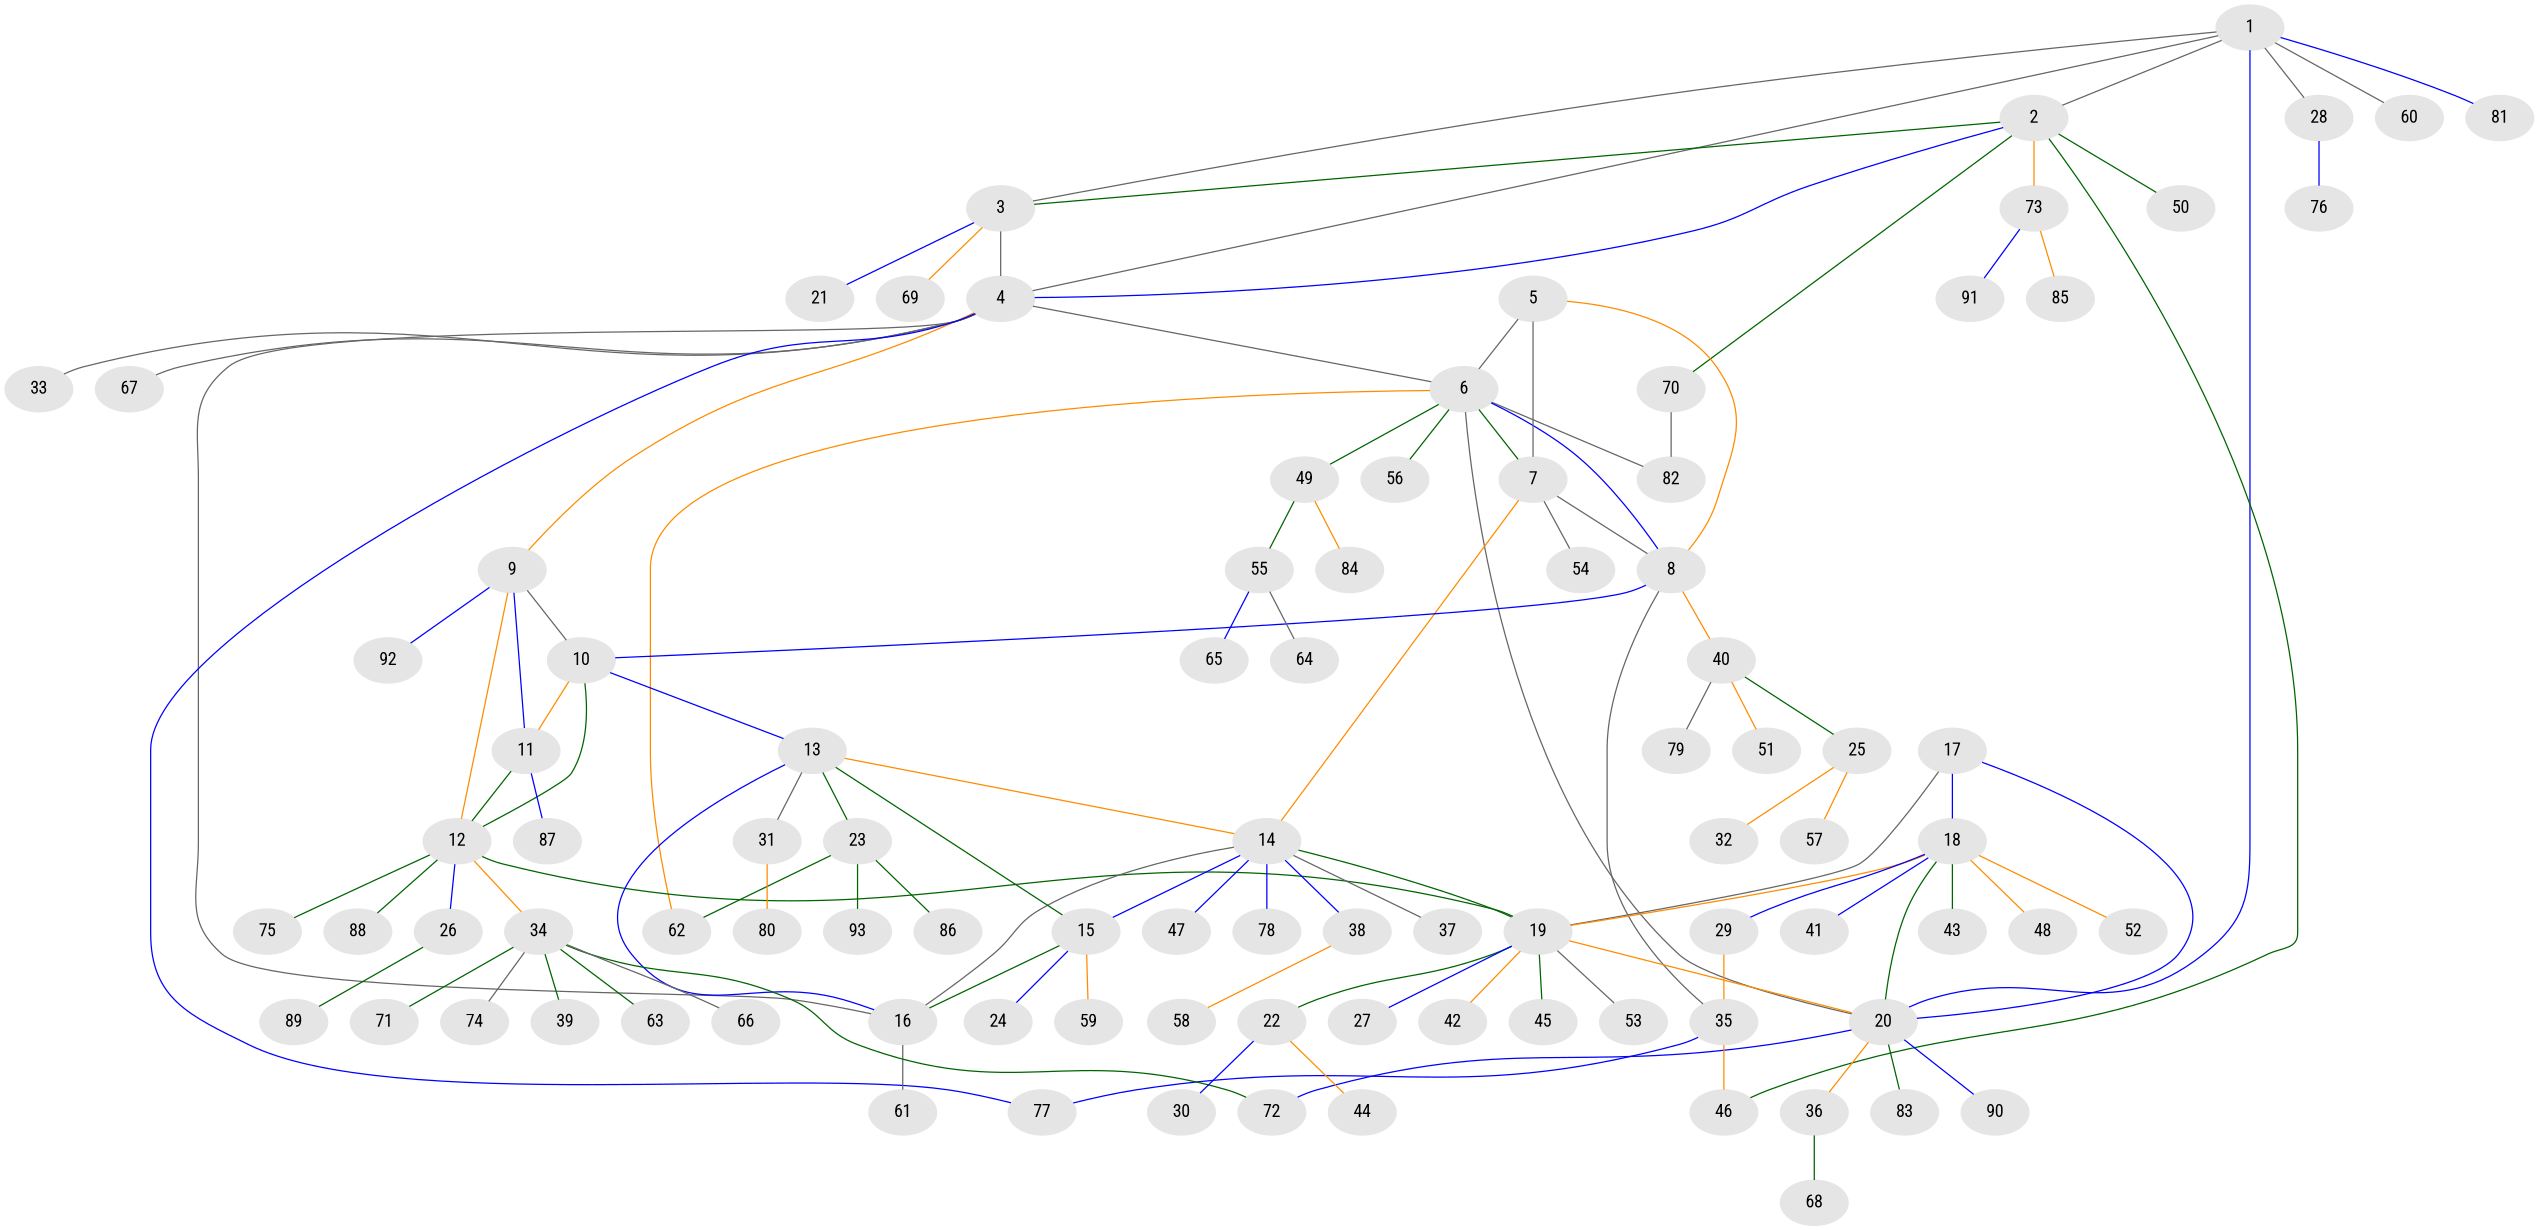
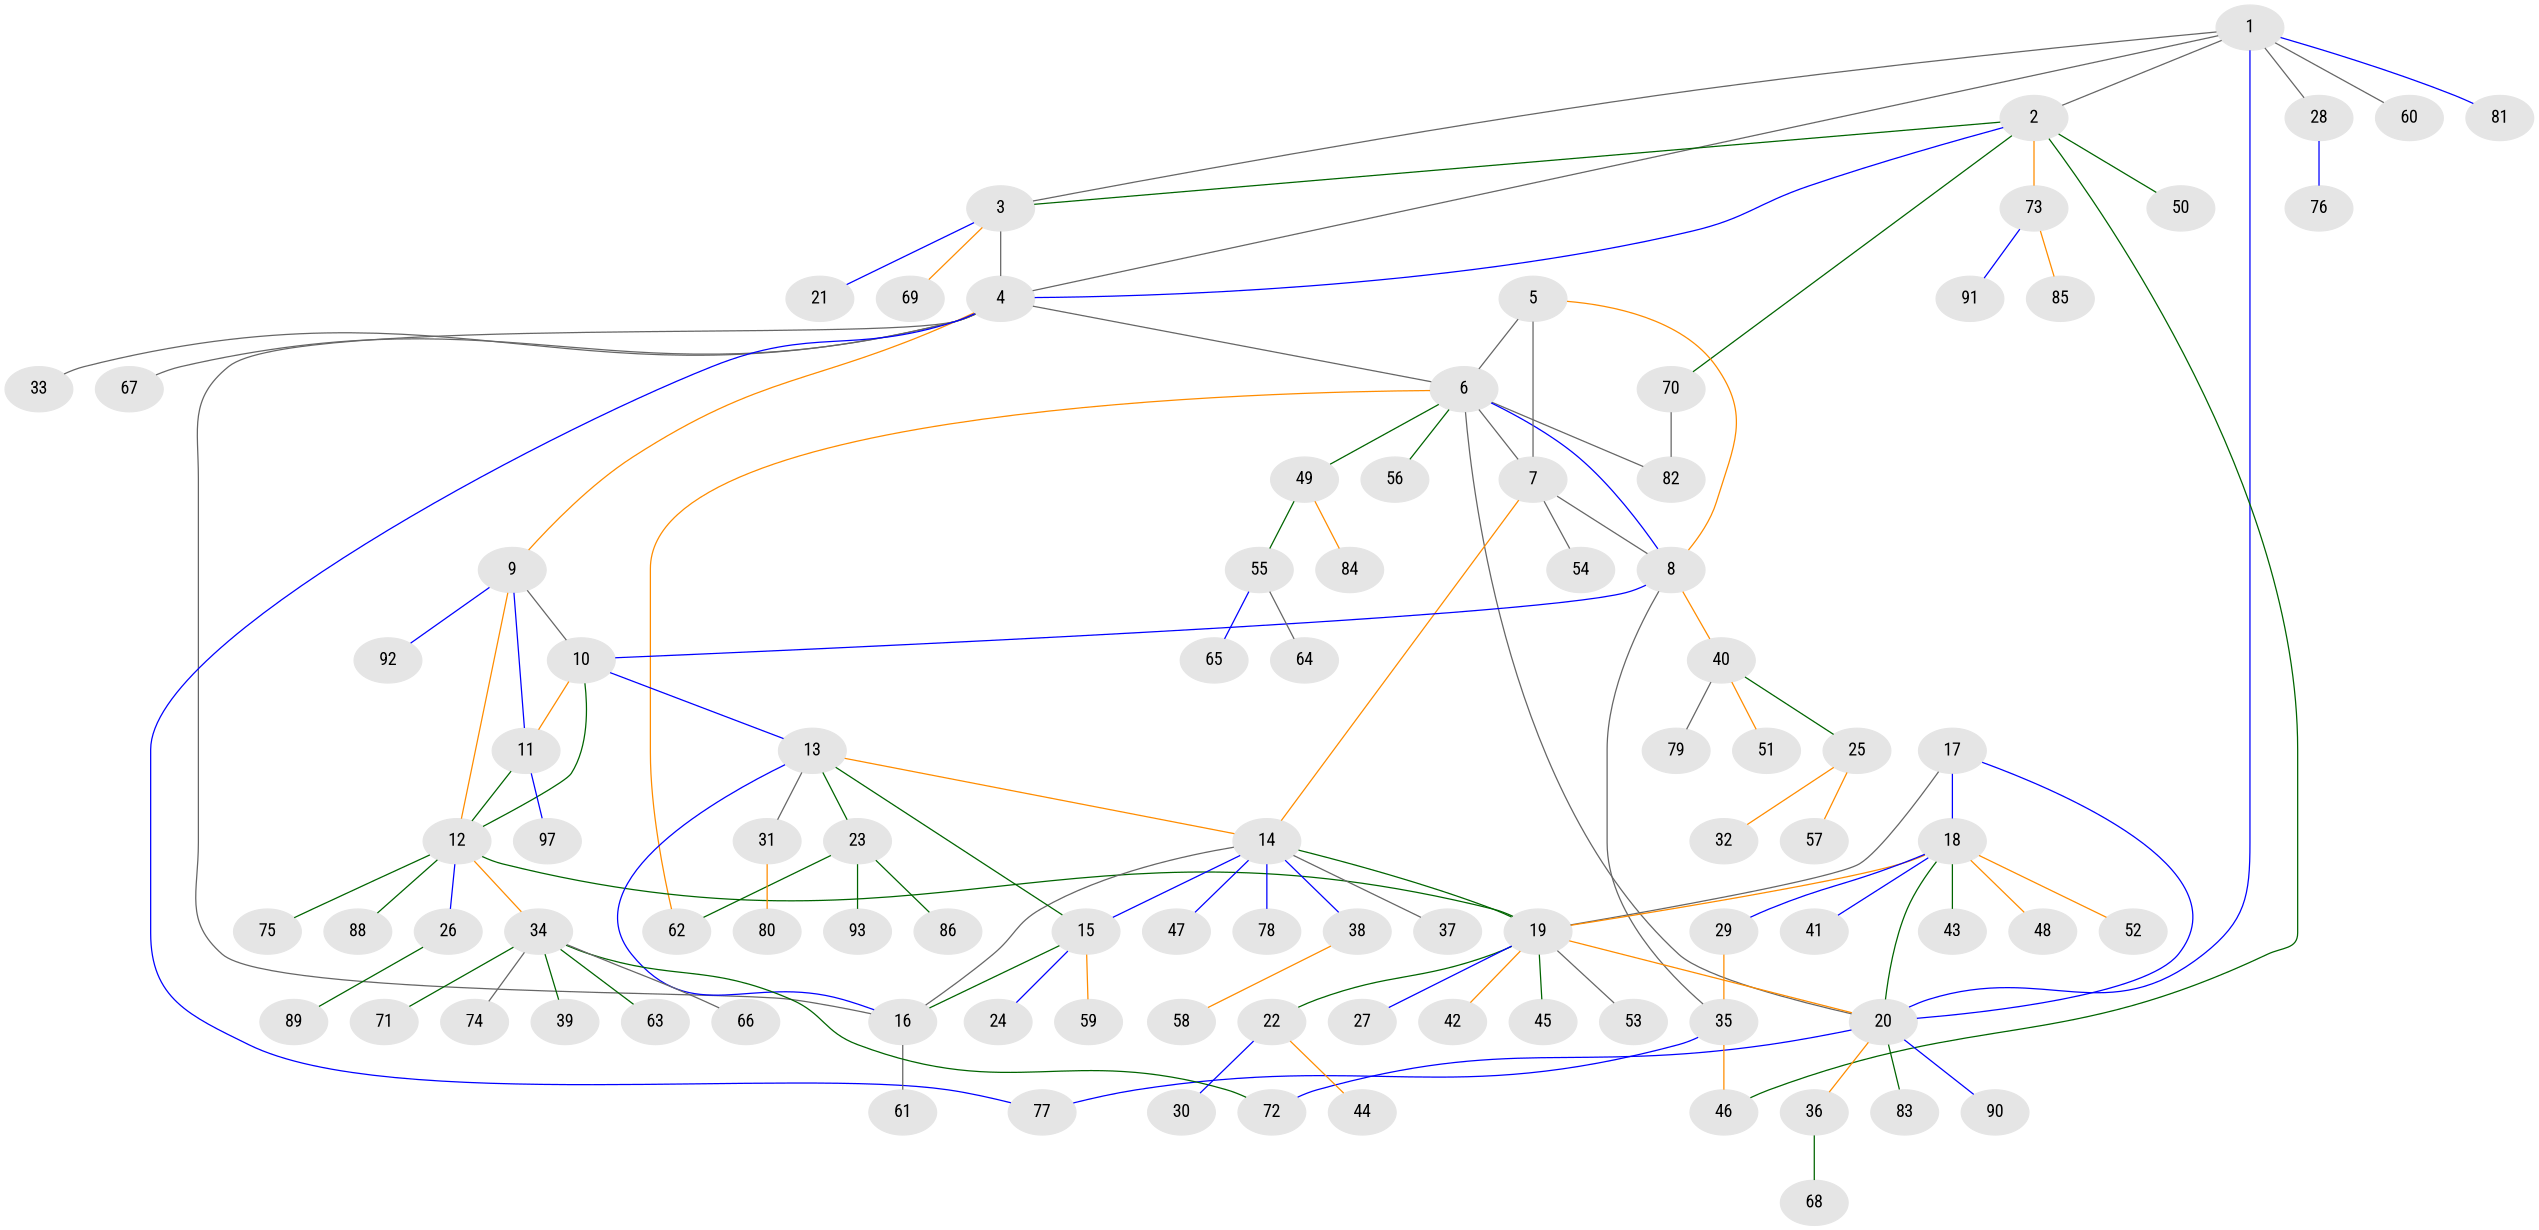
  graph {
    fontname="Roboto Condensed"
    node [color=gray90 fontname="Roboto Condensed" style=filled]
    edge [color=darkgreen fontname="Roboto Condensed"]
    1
    2
    3
    4
    20
    28
    60
    81
    46
    50
    70
    73
    21
    69
    6
    9
    16
    33
    67
    77
    36
    72
    83
    90
    76
    82
    85
    91
    7
    8
    49
    56
    62
    10
    11
    12
    92
    61
    5
    14
    54
    35
    40
    55
    84
    19
    15
    37
    38
    47
    78
    13
    25
    32
    57
    51
    79
-   87
+   87 [label=97]
    26
    34
    75
    88
    23
    31
    22
    27
    42
    45
    53
    89
    39
    63
    66
    71
    74
    24
    59
    86
    93
    80
    58
    17
    18
    29
    41
    43
    48
    52
    30
    44
    68
    64
    65
    1 -- 2 [color=gray40]
    1 -- 3 [color=gray40]
    1 -- 4 [color=gray40]
    1 -- 20 [color=blue]
    1 -- 28 [color=gray40]
    1 -- 60 [color=gray40]
    1 -- 81 [color=blue]
    2 -- 3
    2 -- 4 [color=blue]
    2 -- 46
    2 -- 50
    2 -- 70
    2 -- 73 [color=darkorange]
    3 -- 4 [color=gray40]
    3 -- 21 [color=blue]
    3 -- 69 [color=darkorange]
    4 -- 6 [color=gray40]
    4 -- 9 [color=darkorange]
    4 -- 16 [color=gray40]
    4 -- 33 [color=gray40]
    4 -- 67 [color=gray40]
    4 -- 77 [color=blue]
    20 -- 36 [color=darkorange]
    20 -- 72 [color=blue]
    20 -- 83
    20 -- 90 [color=blue]
    28 -- 76 [color=blue]
    70 -- 82 [color=gray40]
    73 -- 85 [color=darkorange]
    73 -- 91 [color=blue]
    6 -- 20 [color=gray40]
    6 -- 82 [color=gray40]
-   6 -- 7
+   6 -- 7 [color=gray40]
    6 -- 8 [color=blue]
    6 -- 49
    6 -- 56
    6 -- 62 [color=darkorange]
    9 -- 10 [color=gray40]
    9 -- 11 [color=blue]
    9 -- 12 [color=darkorange]
    9 -- 92 [color=blue]
    16 -- 61 [color=gray40]
    36 -- 68
    7 -- 8 [color=gray40]
    7 -- 14 [color=darkorange]
    7 -- 54 [color=gray40]
    8 -- 10 [color=blue]
    8 -- 35 [color=gray40]
    8 -- 40 [color=darkorange]
    49 -- 55
    49 -- 84 [color=darkorange]
    10 -- 11 [color=darkorange]
    10 -- 12
    10 -- 13 [color=blue]
    11 -- 12
    11 -- 87 [color=blue]
    12 -- 19
    12 -- 26 [color=blue]
    12 -- 34 [color=darkorange]
    12 -- 75
    12 -- 88
    5 -- 6 [color=gray40]
    5 -- 7 [color=gray40]
    5 -- 8 [color=darkorange]
    14 -- 16 [color=gray40]
    14 -- 19
    14 -- 15 [color=blue]
    14 -- 37 [color=gray40]
    14 -- 38 [color=blue]
    14 -- 47 [color=blue]
    14 -- 78 [color=blue]
    35 -- 46 [color=darkorange]
    35 -- 77 [color=blue]
    40 -- 25
    40 -- 51 [color=darkorange]
    40 -- 79 [color=gray40]
    55 -- 64 [color=gray40]
    55 -- 65 [color=blue]
    19 -- 20 [color=darkorange]
    19 -- 22
    19 -- 27 [color=blue]
    19 -- 42 [color=darkorange]
    19 -- 45
    19 -- 53 [color=gray40]
    15 -- 16
    15 -- 24 [color=blue]
    15 -- 59 [color=darkorange]
    38 -- 58 [color=darkorange]
    13 -- 16 [color=blue]
    13 -- 14 [color=darkorange]
    13 -- 15
    13 -- 23
    13 -- 31 [color=gray40]
    25 -- 32 [color=darkorange]
    25 -- 57 [color=darkorange]
    26 -- 89
    34 -- 72
    34 -- 39
    34 -- 63
    34 -- 66 [color=gray40]
    34 -- 71
    34 -- 74 [color=gray40]
    23 -- 62
    23 -- 86
    23 -- 93
    31 -- 80 [color=darkorange]
    22 -- 30 [color=blue]
    22 -- 44 [color=darkorange]
    17 -- 20 [color=blue]
    17 -- 19 [color=gray40]
    17 -- 18 [color=blue]
    18 -- 20
    18 -- 19 [color=darkorange]
    18 -- 29 [color=blue]
    18 -- 41 [color=blue]
    18 -- 43
    18 -- 48 [color=darkorange]
    18 -- 52 [color=darkorange]
    29 -- 35 [color=darkorange]
  }
